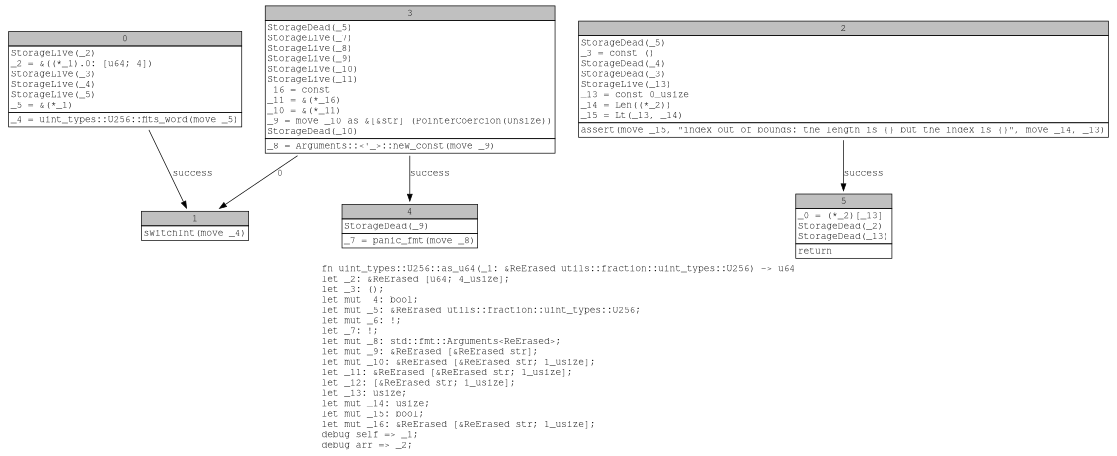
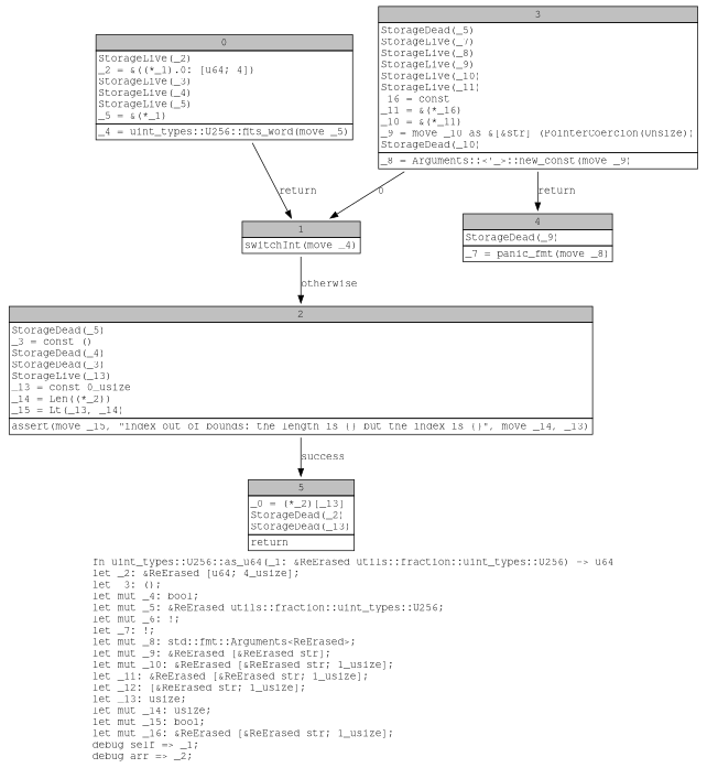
  digraph {
    fontname="Courier, monospace"
    label=<fn uint_types::U256::as_u64(_1: &amp;ReErased utils::fraction::uint_types::U256) -&gt; u64<br align="left"/>let _2: &amp;ReErased [u64; 4_usize];<br align="left"/>let _3: ();<br align="left"/>let mut _4: bool;<br align="left"/>let mut _5: &amp;ReErased utils::fraction::uint_types::U256;<br align="left"/>let mut _6: !;<br align="left"/>let _7: !;<br align="left"/>let mut _8: std::fmt::Arguments&lt;ReErased&gt;;<br align="left"/>let mut _9: &amp;ReErased [&amp;ReErased str];<br align="left"/>let mut _10: &amp;ReErased [&amp;ReErased str; 1_usize];<br align="left"/>let _11: &amp;ReErased [&amp;ReErased str; 1_usize];<br align="left"/>let _12: [&amp;ReErased str; 1_usize];<br align="left"/>let _13: usize;<br align="left"/>let mut _14: usize;<br align="left"/>let mut _15: bool;<br align="left"/>let mut _16: &amp;ReErased [&amp;ReErased str; 1_usize];<br align="left"/>debug self =&gt; _1;<br align="left"/>debug arr =&gt; _2;<br align="left"/>>
    node [fontname="Courier, monospace" shape=none]
    edge [fontname="Courier, monospace"]
    n1 [label=<<table border="0" cellborder="1" cellspacing="0"><tr><td bgcolor="gray" align="center" colspan="1">0</td></tr><tr><td align="left" balign="left">StorageLive(_2)<br/>_2 = &amp;((*_1).0: [u64; 4])<br/>StorageLive(_3)<br/>StorageLive(_4)<br/>StorageLive(_5)<br/>_5 = &amp;(*_1)<br/></td></tr><tr><td align="left">_4 = uint_types::U256::fits_word(move _5)</td></tr></table>>]
    n2 [label=<<table border="0" cellborder="1" cellspacing="0"><tr><td bgcolor="gray" align="center" colspan="1">1</td></tr><tr><td align="left">switchInt(move _4)</td></tr></table>>]
    n3 [label=<<table border="0" cellborder="1" cellspacing="0"><tr><td bgcolor="gray" align="center" colspan="1">2</td></tr><tr><td align="left" balign="left">StorageDead(_5)<br/>_3 = const ()<br/>StorageDead(_4)<br/>StorageDead(_3)<br/>StorageLive(_13)<br/>_13 = const 0_usize<br/>_14 = Len((*_2))<br/>_15 = Lt(_13, _14)<br/></td></tr><tr><td align="left">assert(move _15, &quot;index out of bounds: the length is {} but the index is {}&quot;, move _14, _13)</td></tr></table>>]
    n4 [label=<<table border="0" cellborder="1" cellspacing="0"><tr><td bgcolor="gray" align="center" colspan="1">5</td></tr><tr><td align="left" balign="left">_0 = (*_2)[_13]<br/>StorageDead(_2)<br/>StorageDead(_13)<br/></td></tr><tr><td align="left">return</td></tr></table>>]
    n5 [label=<<table border="0" cellborder="1" cellspacing="0"><tr><td bgcolor="gray" align="center" colspan="1">3</td></tr><tr><td align="left" balign="left">StorageDead(_5)<br/>StorageLive(_7)<br/>StorageLive(_8)<br/>StorageLive(_9)<br/>StorageLive(_10)<br/>StorageLive(_11)<br/>_16 = const _<br/>_11 = &amp;(*_16)<br/>_10 = &amp;(*_11)<br/>_9 = move _10 as &amp;[&amp;str] (PointerCoercion(Unsize))<br/>StorageDead(_10)<br/></td></tr><tr><td align="left">_8 = Arguments::&lt;'_&gt;::new_const(move _9)</td></tr></table>>]
    n6 [label=<<table border="0" cellborder="1" cellspacing="0"><tr><td bgcolor="gray" align="center" colspan="1">4</td></tr><tr><td align="left" balign="left">StorageDead(_9)<br/></td></tr><tr><td align="left">_7 = panic_fmt(move _8)</td></tr></table>>]
-   n1 -> n2 [label=success]
+   n1 -> n2 [label=return]
+   n2 -> n3 [label=otherwise]
    n3 -> n4 [label=success]
    n5 -> n2 [label=0]
-   n5 -> n6 [label=success]
+   n5 -> n6 [label=return]
  }
